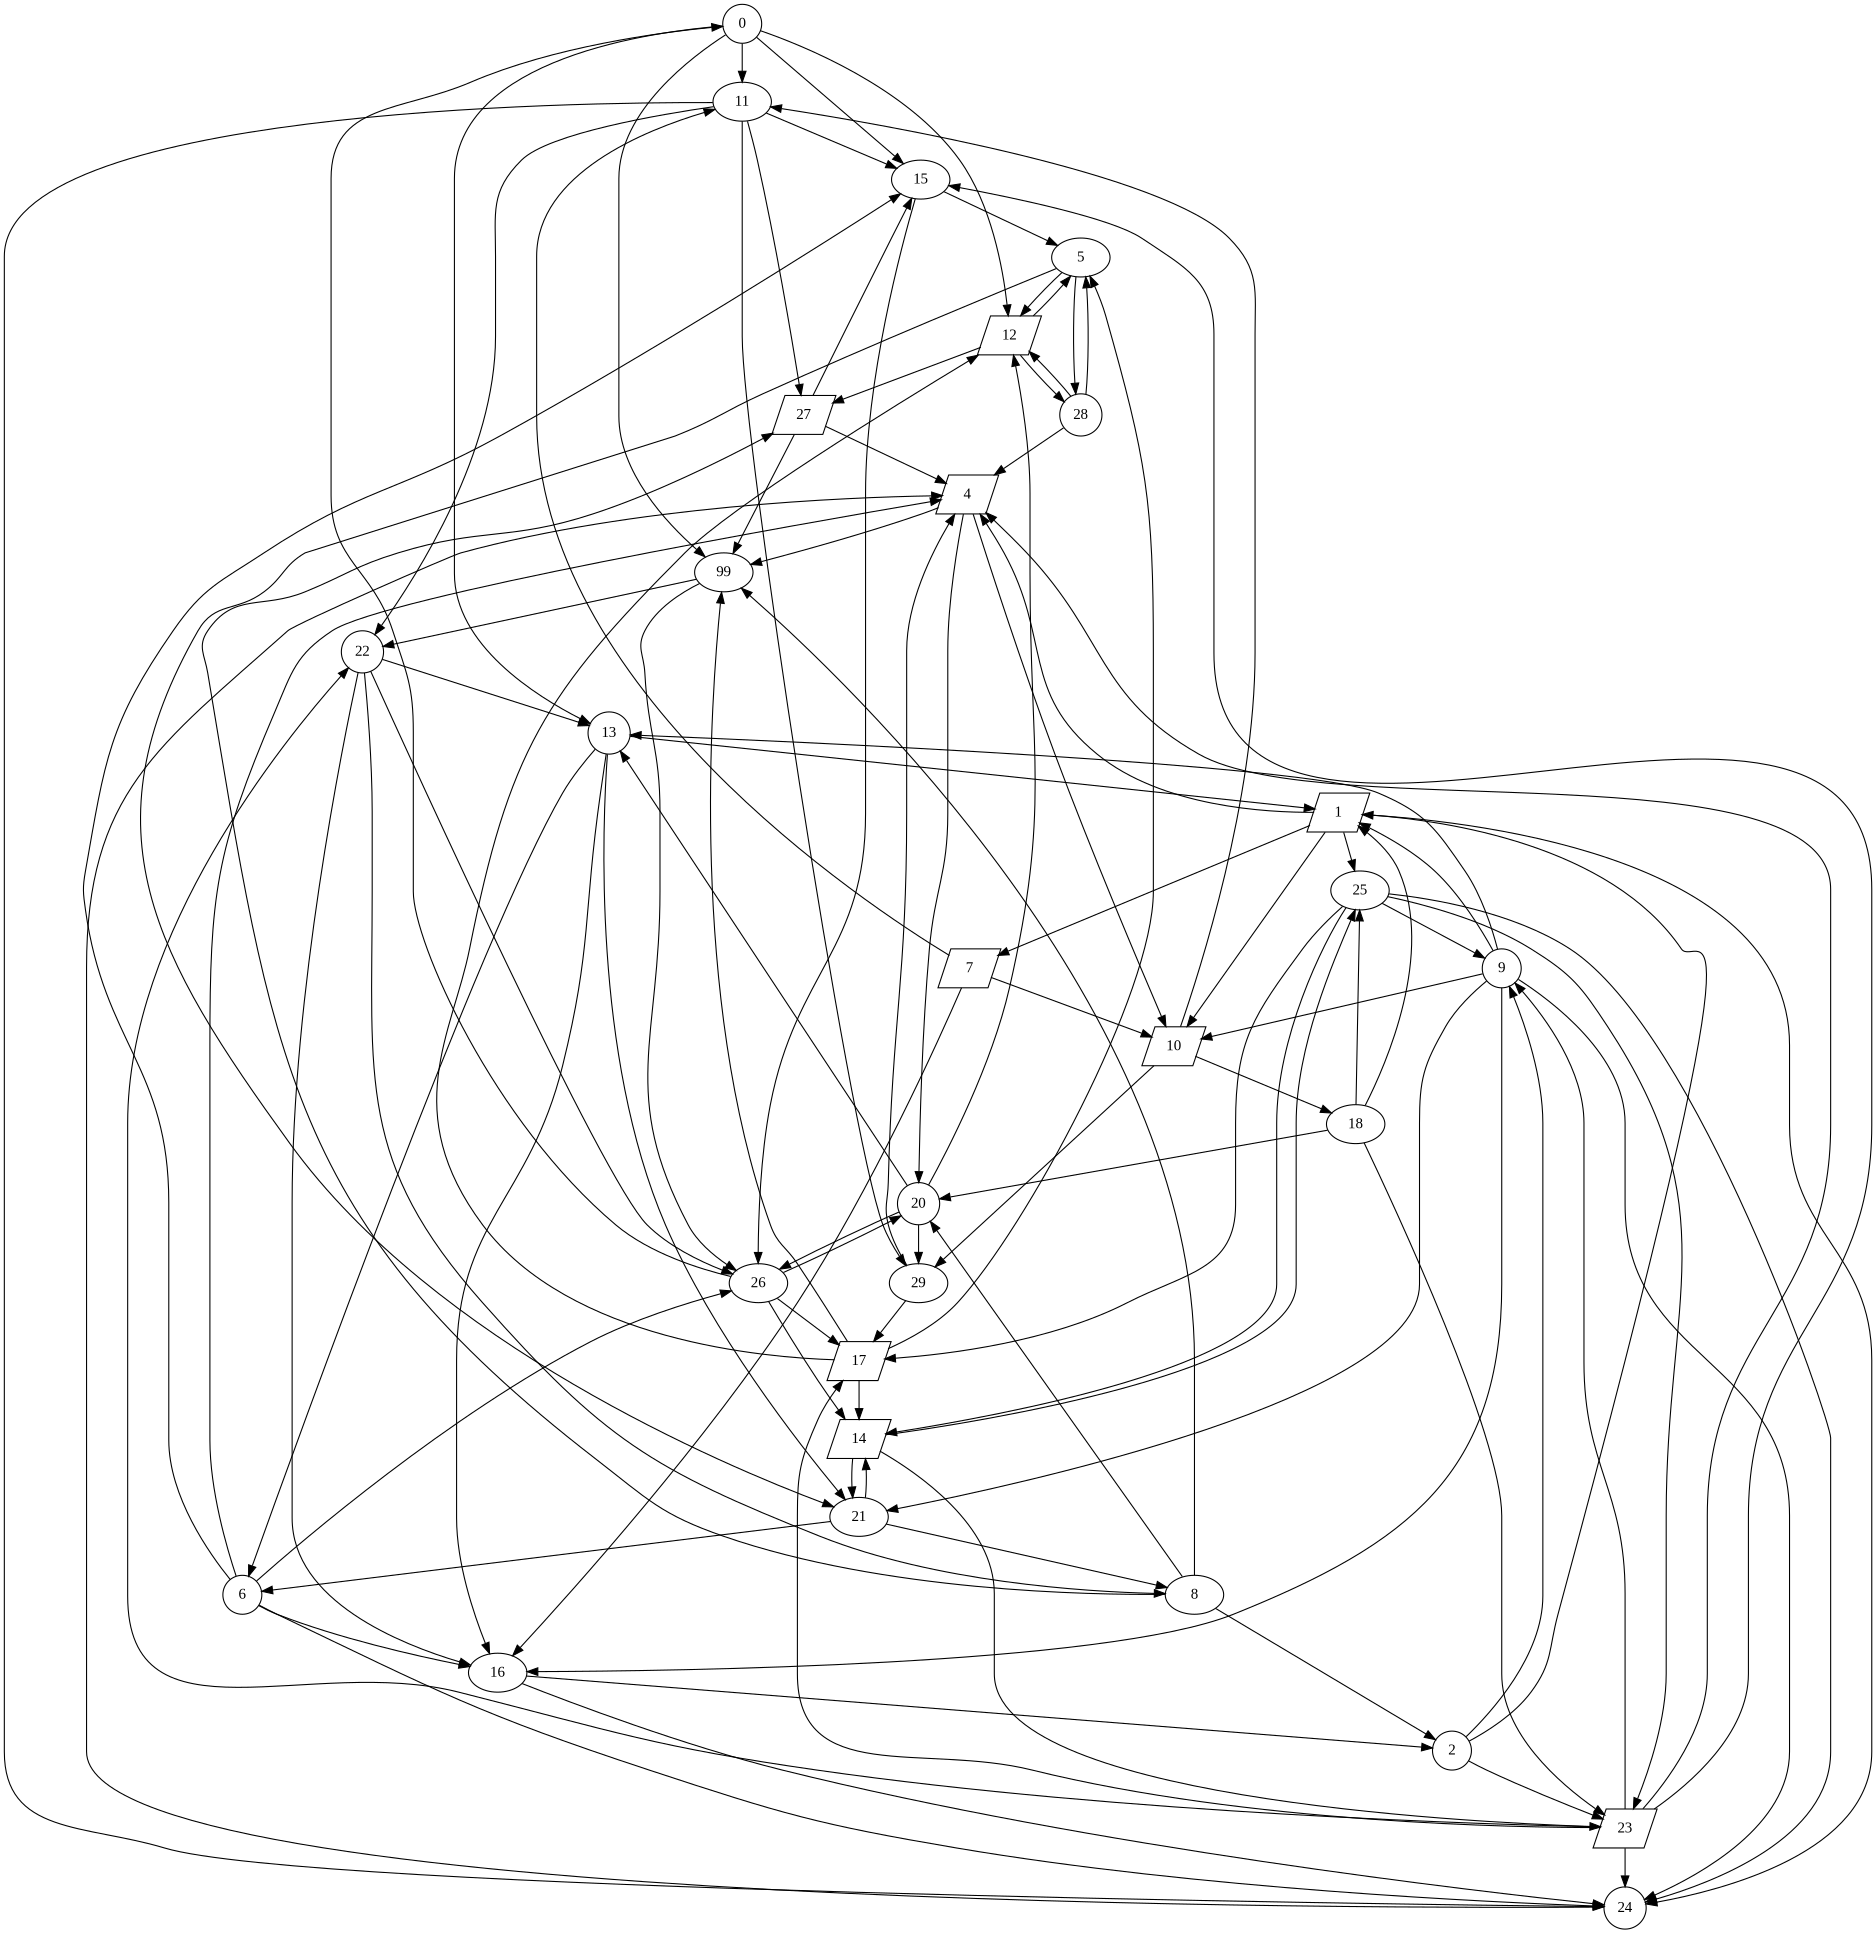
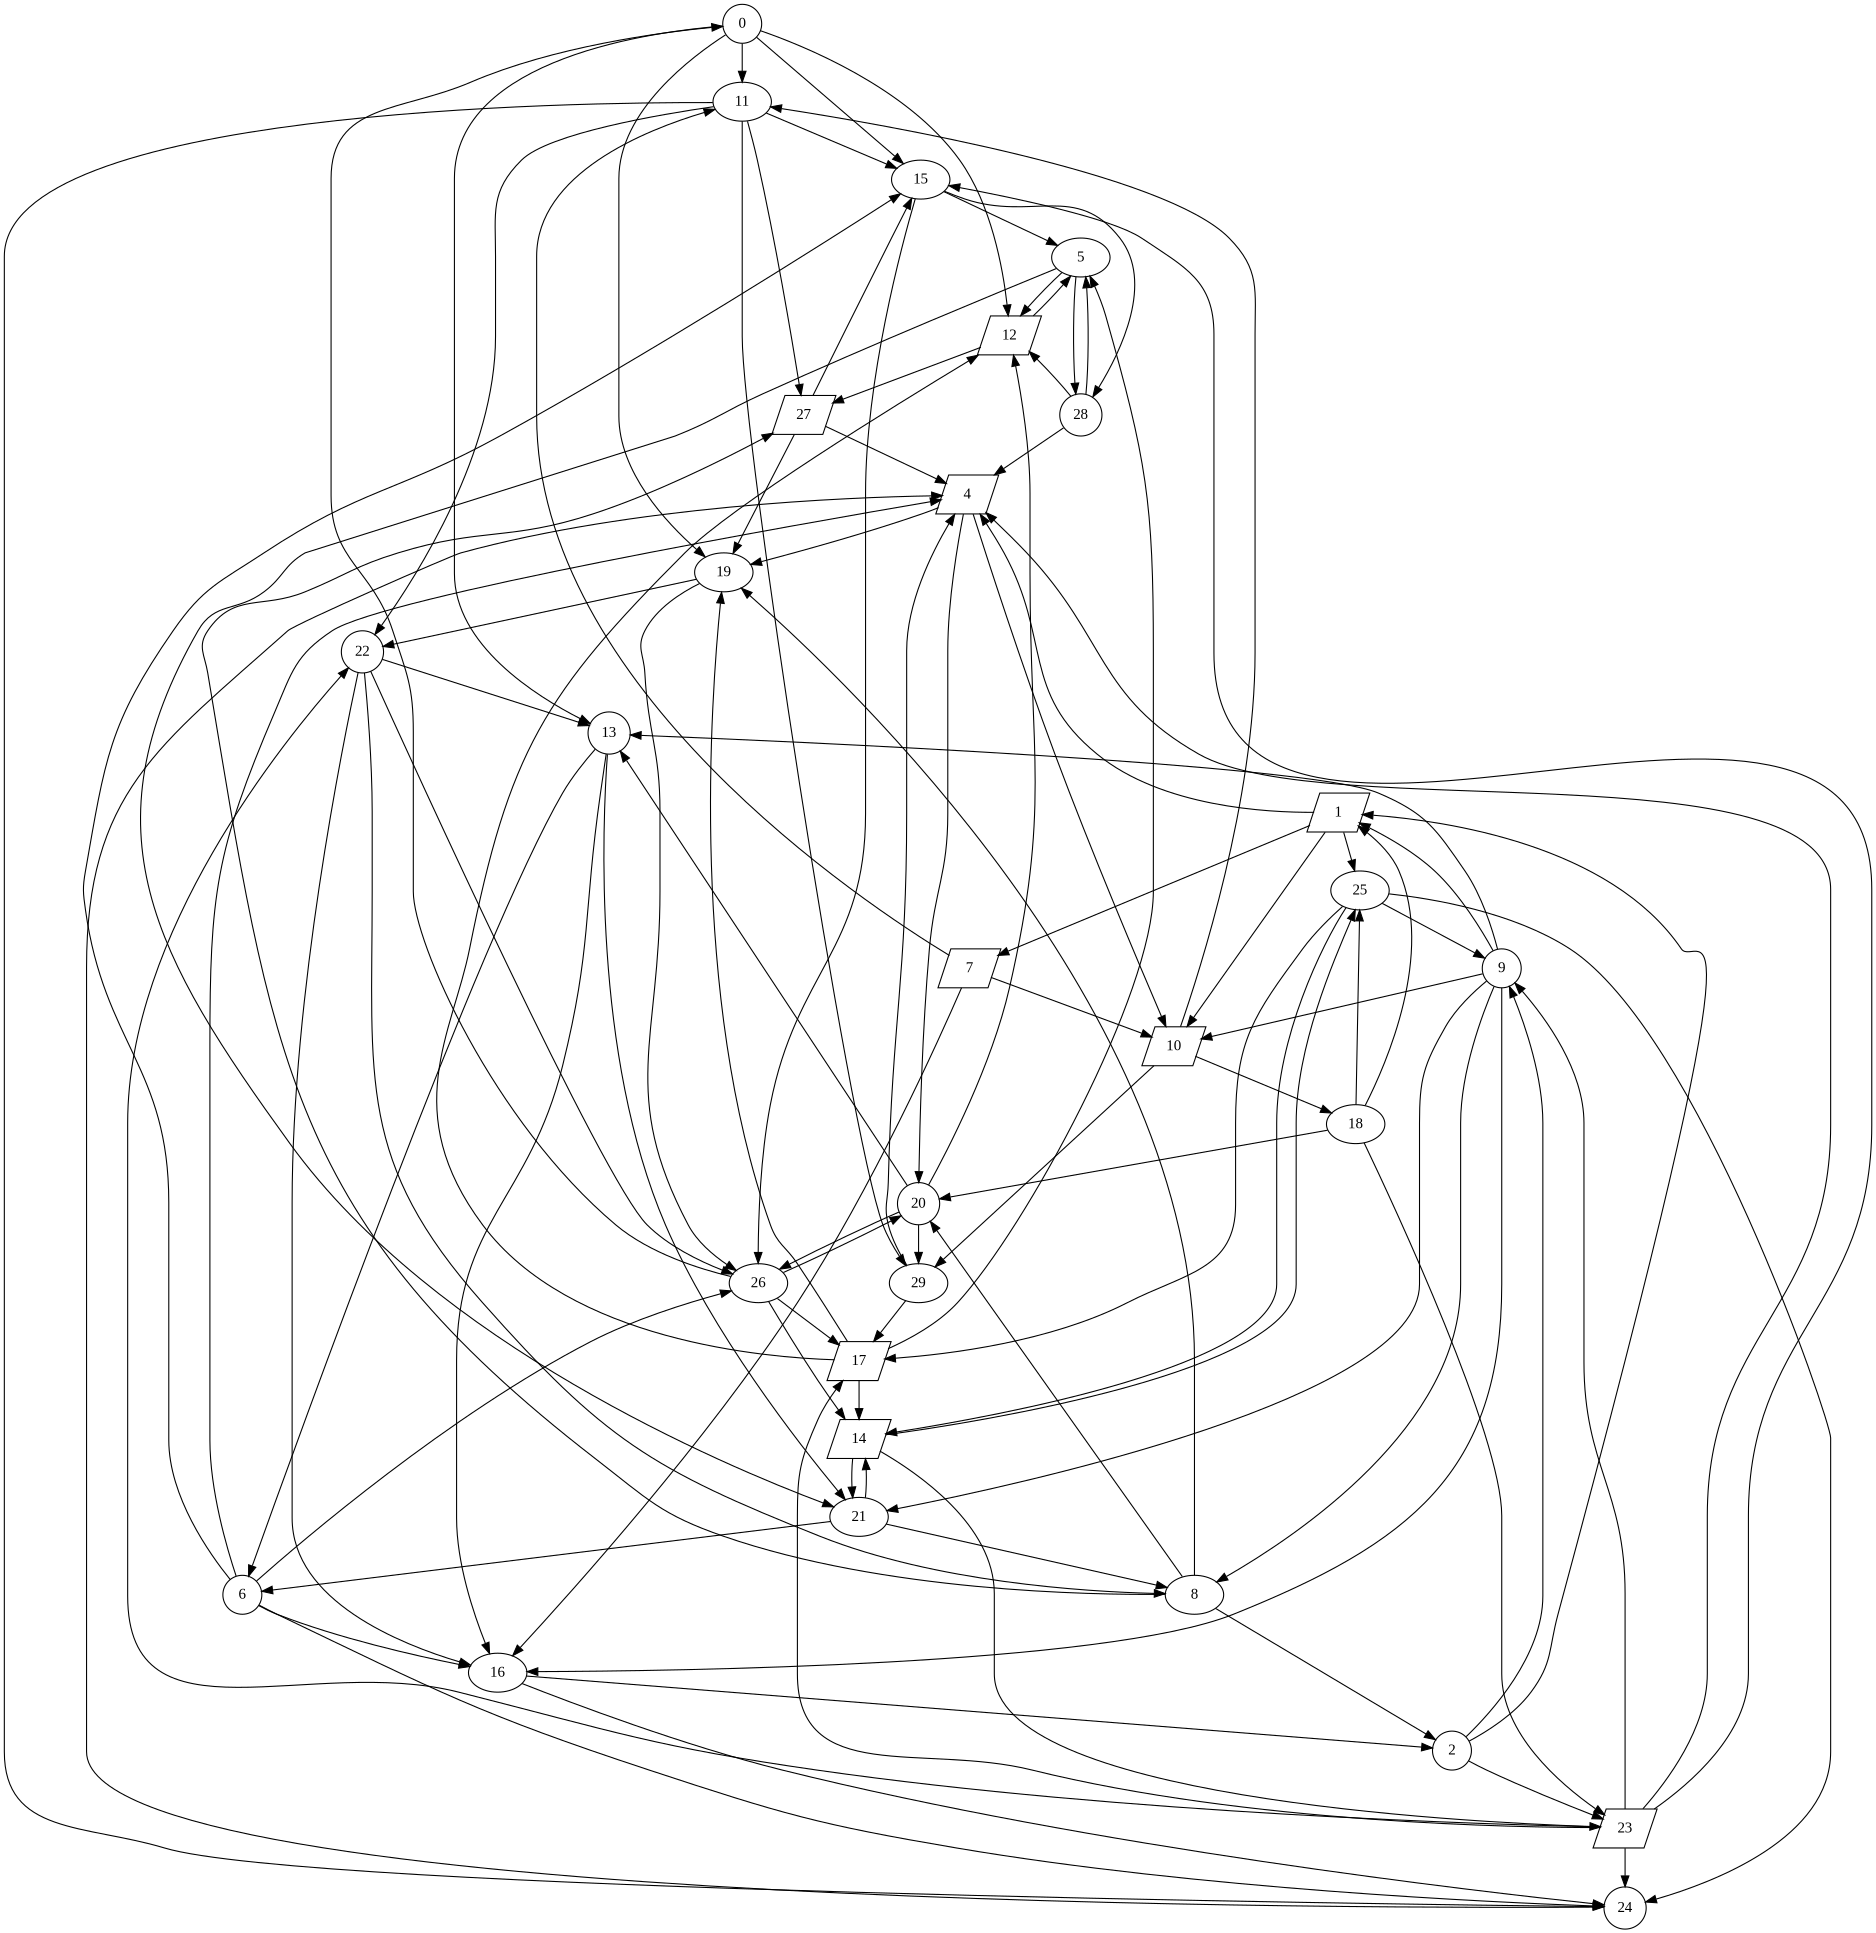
  digraph {
    fontname="Liberation Serif"
    node [fontname="Liberation Serif" shape=ellipse]
    edge [fontname="Liberation Serif" weight=8000]
    0 [shape=circle]
    11
    12 [shape=parallelogram]
    13 [shape=circle]
    15
-   19 [label=99]
+   19
    8
    2 [shape=circle]
    20 [shape=circle]
    27 [shape=parallelogram]
    24 [shape=circle]
    29
    22 [shape=circle]
    5
    28 [shape=circle]
    1 [shape=parallelogram]
    21
    6 [shape=circle]
    16
    26
    4 [shape=parallelogram]
    7 [shape=parallelogram]
    10 [shape=parallelogram]
    25
    18
    9 [shape=circle]
    23 [shape=parallelogram]
    14 [shape=parallelogram]
    17 [shape=parallelogram]
    0 -> 11 [weight=5000]
    0 -> 12
    0 -> 13
    0 -> 15 [weight=3000]
    0 -> 19 [weight=6000]
    11 -> 15 [weight=1000]
    11 -> 27 [weight=4000]
    11 -> 24 [weight=7000]
    11 -> 29 [weight=9000]
    11 -> 22 [weight=2000]
    12 -> 27 [weight=5000]
    12 -> 5 [weight=3000]
-   12 -> 28 [weight=5000]
-   13 -> 1
+   15 -> 28 [weight=5000]
    13 -> 21 [weight=9000]
    13 -> 6 [weight=1000]
    13 -> 16 [weight=9000]
    15 -> 5 [weight=7000]
    15 -> 26 [weight=2000]
    19 -> 22
    19 -> 26 [weight=3000]
    8 -> 19
    8 -> 2 [weight=2000]
    8 -> 20 [weight=1000]
    8 -> 27 [weight=3000]
    2 -> 1 [weight=9000]
    2 -> 9
    2 -> 23 [weight=2000]
    20 -> 12 [weight=5000]
    20 -> 13 [weight=7000]
    20 -> 29 [weight=6000]
    20 -> 26 [weight=9000]
    27 -> 15 [weight=4000]
    27 -> 19
    27 -> 4 [weight=9000]
    24 -> 4 [weight=3000]
    29 -> 4 [weight=5000]
    29 -> 17 [weight=3000]
    22 -> 13 [weight=4000]
    22 -> 8 [weight=3000]
    22 -> 16 [weight=4000]
    22 -> 26 [weight=1000]
    5 -> 12 [weight=6000]
    5 -> 28 [weight=7000]
    5 -> 21 [weight=7000]
    28 -> 12
    28 -> 5 [weight=7000]
    28 -> 4 [weight=3000]
-   1 -> 24 [weight=1000]
    1 -> 4
    1 -> 7 [weight=2000]
    1 -> 10 [weight=9000]
    1 -> 25 [weight=6000]
    21 -> 8 [weight=6000]
    21 -> 6 [weight=4000]
    21 -> 14 [weight=9000]
    6 -> 15 [weight=3000]
    6 -> 24 [weight=1000]
    6 -> 16 [weight=9000]
    6 -> 26 [weight=4000]
    6 -> 4 [weight=6000]
    16 -> 2 [weight=9000]
    16 -> 24 [weight=6000]
    26 -> 0 [weight=1000]
    26 -> 20 [weight=7000]
    26 -> 14 [weight=7000]
    26 -> 17 [weight=7000]
    4 -> 19 [weight=6000]
    4 -> 20 [weight=4000]
    4 -> 10 [weight=4000]
    7 -> 11 [weight=4000]
    7 -> 16
    7 -> 10 [weight=6000]
    10 -> 11 [weight=7000]
    10 -> 29 [weight=5000]
    10 -> 18 [weight=1000]
    25 -> 24
    25 -> 9 [weight=5000]
-   25 -> 23 [weight=3000]
    25 -> 14 [weight=3000]
    25 -> 17 [weight=5000]
    18 -> 20 [weight=6000]
    18 -> 1 [weight=5000]
    18 -> 25 [weight=2000]
    18 -> 23 [weight=3000]
    9 -> 13 [weight=1000]
-   9 -> 24
+   9 -> 8
    9 -> 1 [weight=6000]
    9 -> 21 [weight=7000]
    9 -> 16 [weight=9000]
    9 -> 10 [weight=4000]
    23 -> 15 [weight=9000]
    23 -> 24 [weight=7000]
    23 -> 22 [weight=4000]
    23 -> 4 [weight=6000]
    23 -> 9 [weight=9000]
    23 -> 17 [weight=1000]
    14 -> 21
    14 -> 25 [weight=1000]
    14 -> 23 [weight=7000]
    17 -> 12
    17 -> 19 [weight=2000]
    17 -> 5 [weight=9000]
    17 -> 14 [weight=4000]
  }
